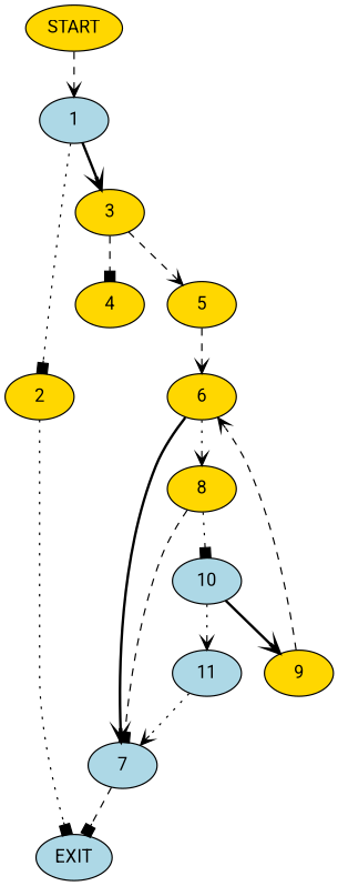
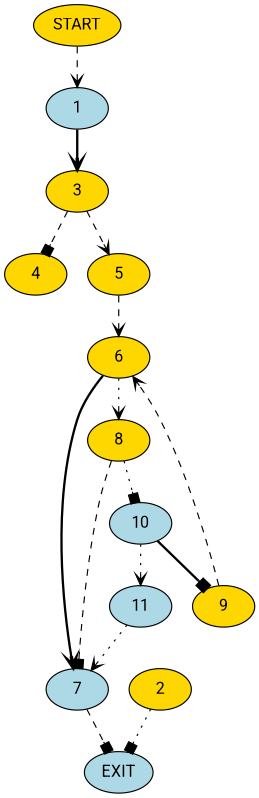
  digraph {
    fontname=Roboto
    node [fillcolor=gold fontname=Roboto style=filled]
    edge [arrowhead=vee fontname=Roboto style=dashed]
    n1 [label=START]
    1 [fillcolor=lightblue]
    2
    3
    n5 [fillcolor=lightblue label=EXIT]
    4
    5
    6
    7 [fillcolor=lightblue]
    8
    10 [fillcolor=lightblue]
    9
    11 [fillcolor=lightblue]
    n1 -> 1
-   1 -> 2 [arrowhead=box style=dotted]
    1 -> 3 [style=bold]
    2 -> n5 [arrowhead=box style=dotted]
    3 -> 4 [arrowhead=box]
    3 -> 5
    5 -> 6
    6 -> 7 [style=bold]
    6 -> 8 [style=dotted]
    7 -> n5 [arrowhead=box]
    8 -> 7 [arrowhead=box]
    8 -> 10 [arrowhead=box style=dotted]
-   10 -> 9 [style=bold]
+   10 -> 9 [arrowhead=box style=bold]
    10 -> 11 [style=dotted]
    9 -> 6
    11 -> 7 [style=dotted]
  }
